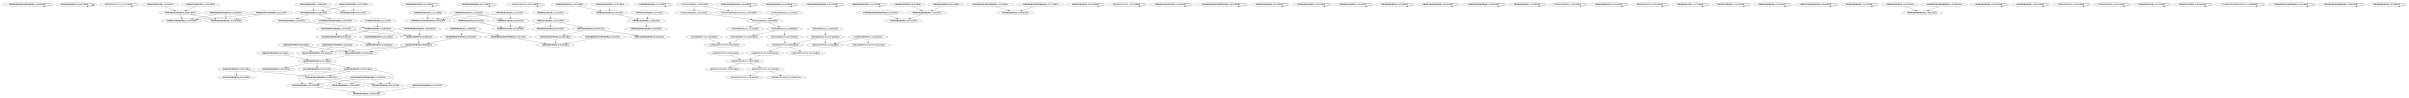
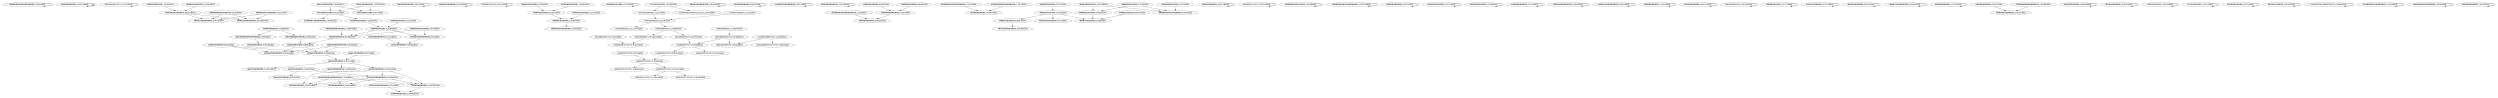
  digraph {
    fontname="Liberation Serif"
    node [fontname="Liberation Serif"]
    edge [fontname="Liberation Serif"]
    "000000000000010000010000000000000_1-34:20-LEN:33"
    "00010000000000000000_14-34:15-LEN:20"
    "110010101011011111111_11-31:13-LEN:21"
    "000000010000000110000_1-22:16-LEN:21"
    "0000010000000110000000000_4-28:250-LEN:25"
    "000000011000000000000000_10-34:15-LEN:24"
    "0000000110000000000000000_10-34:265-LEN:25"
    "0000000010000000110000_1-22:220-LEN:22"
    "000000010000000000000_10-30:618-LEN:21"
    "00000100000000000000_12-31:611-LEN:20"
    "00001000000000000000_13-32:591-LEN:20"
    "000010000000000000000_13-34:25-LEN:21"
    "0000100000000000000100_13-34:15-LEN:22"
    "0000010001000000000000000_8-32:366-LEN:25"
    "00010000000000000000_14-34:32-LEN:20"
    "00010000000000000000_14-33:976-LEN:20"
    "000000000000000010000_3-24:13-LEN:21"
    "00000010001000000000_7-26:367-LEN:20"
    "000001000100000000000_8-29:14-LEN:21"
    "000100000000000000010_14-34:14-LEN:21"
    "00100000000000000000_15-34:960-LEN:20"
    "0000000000000000000000_4-26:13-LEN:22"
    "10000000100000000000_8-28:20-LEN:20"
    "000000010000000000000000_10-34:16-LEN:24"
    "0000010010000000000000000_9-33:15-LEN:25"
    "00011000000001000000_4-23:283-LEN:20"
    "00110000000010000000000000000_5-34:19-LEN:29"
    "001100000000100000000_5-25:283-LEN:21"
    "11000000001000000000_7-26:299-LEN:20"
    "1000000001000000000000000_8-33:33-LEN:25"
    "10000000010000000000_8-27:494-LEN:20"
    "00000010000000100000000000_3-28:15-LEN:26"
    "01110010101011111111_9-29:13-LEN:20"
    "000000000001000100000_1-22:24-LEN:21"
    "00000000010001000000_4-23:362-LEN:20"
    "000000001000100000000_5-25:368-LEN:21"
    "000000100010000000000000000_7-34:18-LEN:27"
    "001000000001000100000_1-22:13-LEN:21"
    "1000111001010101111111_6-27:128-LEN:22"
    "01110010101011111111_9-28:202-LEN:20"
    "11000111001010101111_5-24:124-LEN:20"
    "11100101010111111111_10-29:192-LEN:20"
    "1110010101011111111111_10-32:14-LEN:22"
    "11001010101111111111_11-30:195-LEN:20"
    "000001100000000100000_1-22:28-LEN:21"
    "00011000000001000000_4-24:13-LEN:20"
    "11101011100101010111_4-23:99-LEN:20"
    "1101011100101010111111_5-27:14-LEN:22"
    "11010111001010101111_5-24:89-LEN:20"
    "1010111001010101111111_6-27:87-LEN:22"
    "1010111001010101111111_6-28:13-LEN:22"
    "0111001010101111111111111_9-34:17-LEN:25"
    "111110101110010101011_2-22:97-LEN:21"
-   "000010010001000000000000_10-33:392-LEN:24"
    "00100010000000000000_15-34:379-LEN:20"
    "0000000000000000110000000000_1-28:26-LEN:28"
    "00000001000000001000000000_1-26:190-LEN:26"
    "00010000000000000000_14-34:44-LEN:20"
    "00000000100000000000_9-28:596-LEN:20"
    "0000000010000000000000000_9-34:16-LEN:25"
    "11000111001010101111_4-24:16-LEN:20"
    "0000001100000000100000_1-22:253-LEN:22"
    "00000000000000000000_4-24:14-LEN:20"
    n64 [label="6001010101111111111011_12-34:22-LEN:22"]
    "10010101011111111111_12-31:162-LEN:20"
    "001010101111111111111_13-34:13-LEN:21"
    n67 [label="0010101011111111111211_13-34:136-LEN:22"]
    "10000000100000000000000000_8-34:17-LEN:26"
    "11111101011100101010_1-20:130-LEN:20"
    "111110101110010101001111111111111_2-34:30-LEN:33"
    "000000010000000000000_9-30:14-LEN:21"
    "0000000000000000000000_1-23:13-LEN:22"
    "000000000000000000000000_9-33:32-LEN:24"
    "00000000000000000000_14-34:62-LEN:20"
    "01100101010111111111_9-29:14-LEN:20"
    "00100000000010001000000000000000_1-33:16-LEN:32"
    "00010000000000000000_14-34:43-LEN:20"
    "10000000000000000000_8-28:20-LEN:20"
    "00000000100100010000_5-25:13-LEN:20"
    "00000001001000100000_7-26:431-LEN:20"
    "0000001001000100000000_8-30:13-LEN:22"
    "000000100100010000000_8-28:417-LEN:21"
    "00000000100100010000_6-25:424-LEN:20"
    "000010010001000000000000_10-34:18-LEN:24"
    "00000001000000000000_10-30:13-LEN:20"
    "00101000111111111111_13-32:13-LEN:20"
    "00000000000000001000_1-20:88-LEN:20"
    "00000000000000010001000000000000_2-33:16-LEN:32"
    "00000000000000010000000000_2-27:85-LEN:26"
    "00000000000001001001100000_1-26:14-LEN:26"
    "0000000000000000100100000000000000_1-34:197-LEN:34"
    "000000000010000000000_9-30:13-LEN:21"
    "00100000000010000000000000000000_1-33:29-LEN:32"
    "0010000000001001000000_1-23:13-LEN:22"
    "010000000010001000000_2-23:13-LEN:21"
    "0000001000000001000000000_1-26:19-LEN:25"
    "0000000000000100100010_1-22:374-LEN:22"
    "000000000010010001000000000000_4-34:16-LEN:30"
    "000000000010010001000_4-24:415-LEN:21"
    "000000000000000000000_1-22:13-LEN:21"
    "0000000010000000000000000_9-34:14-LEN:25"
    "10000000100000000000000000_8-34:16-LEN:26"
    "000000000000100100010_1-22:35-LEN:21"
    "00000000000000000010_1-21:13-LEN:20"
    "00000000000000000000_8-28:14-LEN:20"
-   "111110001110010101011_1-22:14-LEN:21"
    "00000100000000000000_14-34:13-LEN:20"
    "10001100101010111111_6-26:13-LEN:20"
    "00000000000001001001_1-21:17-LEN:20"
    "00100100110000000000_12-31:13-LEN:20"
    "000000001000000000000_9-30:13-LEN:21"
    "0000000110100000000000000_10-34:18-LEN:25"
-   "00000000000000010001000000000000_1-33:15-LEN:32"
    "00000000000000000000_1-21:13-LEN:20"
    "0010000000000001000000000000000_1-32:56-LEN:31"
    "00000000000000000000_10-30:13-LEN:20"
    "00000000000000000000000_12-34:353-LEN:23"
    "00010000000000000000_14-34:18-LEN:20"
    "0010000000001000100000_1-22:341-LEN:22"
    "000000000000000110000000000_1-28:22-LEN:27"
    "00010000000000000000_14-34:13-LEN:20"
    "11100011001010101111_4-24:13-LEN:20"
    "11111000110010101011_2-22:13-LEN:20"
    "0010000000000100100010_1-22:13-LEN:22"
    "00000000000000001000000000000000_1-33:17-LEN:32"
    "00100000000100010000_1-21:13-LEN:20"
    "111110101110010101011_1-22:13-LEN:21"
    "01100000000100000000_5-25:13-LEN:20"
    "0010000000010001000000_1-23:14-LEN:22"
    "11111100011100101010111_1-23:141-LEN:23"
    "11000111001010101111111111111_5-34:25-LEN:29"
    "00001001001100000000_10-29:13-LEN:20"
    "000111001010101111111_7-28:13-LEN:21"
    "111111000111001110100101110111111_1-34:49-LEN:33"
    "000000000000000000000000000000_1-30:346-LEN:30"
    "001000000000100100000000000000_1-31:14-LEN:30"
    "00001000000010000000000000000_5-34:18-LEN:29"
    "0010001000000000000000_11-33:13-LEN:22"
    "000000000000000000000_7-28:13-LEN:21"
    "00000000010010001000_4-24:14-LEN:20"
    "000000000000010000010000000000000_1-34:20-LEN:33" -> "000000000000010000010000000000000_1-34:20-LEN:33"
    "00010000000000000000_14-34:15-LEN:20" -> "00010000000000000000_14-34:15-LEN:20"
    "00010000000000000000_14-34:15-LEN:20" -> "00010000000000000000_14-34:15-LEN:20"
    "110010101011011111111_11-31:13-LEN:21" -> "110010101011011111111_11-31:13-LEN:21"
    "000000010000000110000_1-22:16-LEN:21" -> "0000010000000110000000000_4-28:250-LEN:25"
    "0000010000000110000000000_4-28:250-LEN:25" -> "000000011000000000000000_10-34:15-LEN:24"
    "0000010000000110000000000_4-28:250-LEN:25" -> "0000000110000000000000000_10-34:265-LEN:25"
    "0000000010000000110000_1-22:220-LEN:22" -> "0000010000000110000000000_4-28:250-LEN:25"
    "000000010000000000000_10-30:618-LEN:21" -> "00000100000000000000_12-31:611-LEN:20"
    "00000100000000000000_12-31:611-LEN:20" -> "00001000000000000000_13-32:591-LEN:20"
    "00000100000000000000_12-31:611-LEN:20" -> "000010000000000000000_13-34:25-LEN:21"
    "00000100000000000000_12-31:611-LEN:20" -> "0000100000000000000100_13-34:15-LEN:22"
    "00001000000000000000_13-32:591-LEN:20" -> "0000010001000000000000000_8-32:366-LEN:25"
    "00001000000000000000_13-32:591-LEN:20" -> "00010000000000000000_14-34:32-LEN:20"
    "00001000000000000000_13-32:591-LEN:20" -> "00010000000000000000_14-33:976-LEN:20"
    "0000010001000000000000000_8-32:366-LEN:25" -> "00010000000000000000_14-34:32-LEN:20"
    "0000010001000000000000000_8-32:366-LEN:25" -> "00010000000000000000_14-33:976-LEN:20"
    "0000010001000000000000000_8-32:366-LEN:25" -> "000100000000000000010_14-34:14-LEN:21"
    "00010000000000000000_14-33:976-LEN:20" -> "00100000000000000000_15-34:960-LEN:20"
    "000000000000000010000_3-24:13-LEN:21" -> "000000000000000010000_3-24:13-LEN:21"
    "00000010001000000000_7-26:367-LEN:20" -> "0000010001000000000000000_8-32:366-LEN:25"
    "00000010001000000000_7-26:367-LEN:20" -> "000001000100000000000_8-29:14-LEN:21"
    "0000000000000000000000_4-26:13-LEN:22" -> "0000000000000000000000_4-26:13-LEN:22"
    "10000000100000000000_8-28:20-LEN:20" -> "000000010000000000000_10-30:618-LEN:21"
    "10000000100000000000_8-28:20-LEN:20" -> "000000010000000000000000_10-34:16-LEN:24"
    "0000010010000000000000000_9-33:15-LEN:25" -> "00100000000000000000_15-34:960-LEN:20"
    "00011000000001000000_4-23:283-LEN:20" -> "00110000000010000000000000000_5-34:19-LEN:29"
    "00011000000001000000_4-23:283-LEN:20" -> "001100000000100000000_5-25:283-LEN:21"
    "001100000000100000000_5-25:283-LEN:21" -> "11000000001000000000_7-26:299-LEN:20"
    "11000000001000000000_7-26:299-LEN:20" -> "1000000001000000000000000_8-33:33-LEN:25"
    "11000000001000000000_7-26:299-LEN:20" -> "10000000010000000000_8-27:494-LEN:20"
    "1000000001000000000000000_8-33:33-LEN:25" -> "00010000000000000000_14-34:44-LEN:20"
    "10000000010000000000_8-27:494-LEN:20" -> "00000000100000000000_9-28:596-LEN:20"
    "00000010000000100000000000_3-28:15-LEN:26" -> "000000010000000000000_10-30:618-LEN:21"
    "00000010000000100000000000_3-28:15-LEN:26" -> "000000010000000000000000_10-34:16-LEN:24"
    "01110010101011111111_9-29:13-LEN:20" -> "01110010101011111111_9-29:13-LEN:20"
    "000000000001000100000_1-22:24-LEN:21" -> "00000000010001000000_4-23:362-LEN:20"
    "00000000010001000000_4-23:362-LEN:20" -> "000000001000100000000_5-25:368-LEN:21"
    "000000001000100000000_5-25:368-LEN:21" -> "000000100010000000000000000_7-34:18-LEN:27"
    "001000000001000100000_1-22:13-LEN:21" -> "001000000001000100000_1-22:13-LEN:21"
    "1000111001010101111111_6-27:128-LEN:22" -> "01110010101011111111_9-28:202-LEN:20"
    "1000111001010101111111_6-27:128-LEN:22" -> "11000111001010101111_5-24:124-LEN:20"
    "01110010101011111111_9-28:202-LEN:20" -> "11100101010111111111_10-29:192-LEN:20"
    "01110010101011111111_9-28:202-LEN:20" -> "1110010101011111111111_10-32:14-LEN:22"
    "11100101010111111111_10-29:192-LEN:20" -> "11001010101111111111_11-30:195-LEN:20"
    "11001010101111111111_11-30:195-LEN:20" -> n64
    "11001010101111111111_11-30:195-LEN:20" -> "10010101011111111111_12-31:162-LEN:20"
    "000001100000000100000_1-22:28-LEN:21" -> "00011000000001000000_4-23:283-LEN:20"
    "000001100000000100000_1-22:28-LEN:21" -> "00011000000001000000_4-24:13-LEN:20"
    "11101011100101010111_4-23:99-LEN:20" -> "1101011100101010111111_5-27:14-LEN:22"
    "11101011100101010111_4-23:99-LEN:20" -> "11010111001010101111_5-24:89-LEN:20"
    "11010111001010101111_5-24:89-LEN:20" -> "1010111001010101111111_6-27:87-LEN:22"
    "11010111001010101111_5-24:89-LEN:20" -> "1010111001010101111111_6-28:13-LEN:22"
    "1010111001010101111111_6-27:87-LEN:22" -> "01110010101011111111_9-28:202-LEN:20"
    "1010111001010101111111_6-28:13-LEN:22" -> "0111001010101111111111111_9-34:17-LEN:25"
    "111110101110010101011_2-22:97-LEN:21" -> "11101011100101010111_4-23:99-LEN:20"
-   "000010010001000000000000_10-33:392-LEN:24" -> "00100010000000000000_15-34:379-LEN:20"
    "0000000000000000110000000000_1-28:26-LEN:28" -> "000000011000000000000000_10-34:15-LEN:24"
    "0000000000000000110000000000_1-28:26-LEN:28" -> "0000000110000000000000000_10-34:265-LEN:25"
    "00000001000000001000000000_1-26:190-LEN:26" -> "10000000010000000000_8-27:494-LEN:20"
    "00000000100000000000_9-28:596-LEN:20" -> "000000010000000000000_10-30:618-LEN:21"
    "00000000100000000000_9-28:596-LEN:20" -> "000000010000000000000000_10-34:16-LEN:24"
    "0000000010000000000000000_9-34:16-LEN:25" -> "0000000010000000000000000_9-34:16-LEN:25"
    "11000111001010101111_4-24:16-LEN:20" -> "1000111001010101111111_6-27:128-LEN:22"
    "0000001100000000100000_1-22:253-LEN:22" -> "00011000000001000000_4-23:283-LEN:20"
    "0000001100000000100000_1-22:253-LEN:22" -> "00011000000001000000_4-24:13-LEN:20"
    "00000000000000000000_4-24:14-LEN:20" -> "00000000000000000000_4-24:14-LEN:20"
    "10010101011111111111_12-31:162-LEN:20" -> "001010101111111111111_13-34:13-LEN:21"
    "10010101011111111111_12-31:162-LEN:20" -> n67
    "10000000100000000000000000_8-34:17-LEN:26" -> "10000000100000000000000000_8-34:17-LEN:26"
    "11111101011100101010_1-20:130-LEN:20" -> "111110101110010101011_2-22:97-LEN:21"
    "11111101011100101010_1-20:130-LEN:20" -> "111110101110010101001111111111111_2-34:30-LEN:33"
    "000000010000000000000_9-30:14-LEN:21" -> "00000100000000000000_12-31:611-LEN:20"
    "0000000000000000000000_1-23:13-LEN:22" -> "0000000000000000000000_1-23:13-LEN:22"
    "000000000000000000000000_9-33:32-LEN:24" -> "00000000000000000000_14-34:62-LEN:20"
    "01100101010111111111_9-29:14-LEN:20" -> "11001010101111111111_11-30:195-LEN:20"
    "00100000000010001000000000000000_1-33:16-LEN:32" -> "00010000000000000000_14-34:43-LEN:20"
    "10000000000000000000_8-28:20-LEN:20" -> "000000000000000000000000_9-33:32-LEN:24"
    "00000000100100010000_5-25:13-LEN:20" -> "00000001001000100000_7-26:431-LEN:20"
    "00000001001000100000_7-26:431-LEN:20" -> "0000001001000100000000_8-30:13-LEN:22"
    "00000001001000100000_7-26:431-LEN:20" -> "000000100100010000000_8-28:417-LEN:21"
    "00000001001000100000_7-26:431-LEN:20" -> "00000000100100010000_6-25:424-LEN:20"
-   "000000100100010000000_8-28:417-LEN:21" -> "000010010001000000000000_10-33:392-LEN:24"
    "000000100100010000000_8-28:417-LEN:21" -> "000010010001000000000000_10-34:18-LEN:24"
    "00000001000000000000_10-30:13-LEN:20" -> "00000001000000000000_10-30:13-LEN:20"
    "00101000111111111111_13-32:13-LEN:20" -> "00101000111111111111_13-32:13-LEN:20"
    "00000000000000001000_1-20:88-LEN:20" -> "00000000000000010001000000000000_2-33:16-LEN:32"
    "00000000000000001000_1-20:88-LEN:20" -> "00000000000000010000000000_2-27:85-LEN:26"
    "00000000000000010001000000000000_2-33:16-LEN:32" -> "00100010000000000000_15-34:379-LEN:20"
    "00000000000000010000000000_2-27:85-LEN:26" -> "00000000100000000000_9-28:596-LEN:20"
    "00000000000001001001100000_1-26:14-LEN:26" -> "00000000000001001001100000_1-26:14-LEN:26"
    "0000000000000000100100000000000000_1-34:197-LEN:34" -> "0000000000000000100100000000000000_1-34:197-LEN:34"
    "000000000010000000000_9-30:13-LEN:21" -> "000000000010000000000_9-30:13-LEN:21"
    "00100000000010000000000000000000_1-33:29-LEN:32" -> "00000000000000000000_14-34:62-LEN:20"
    "0010000000001001000000_1-23:13-LEN:22" -> "0010000000001001000000_1-23:13-LEN:22"
    "010000000010001000000_2-23:13-LEN:21" -> "010000000010001000000_2-23:13-LEN:21"
    "0000001000000001000000000_1-26:19-LEN:25" -> "1000000001000000000000000_8-33:33-LEN:25"
    "0000001000000001000000000_1-26:19-LEN:25" -> "10000000010000000000_8-27:494-LEN:20"
    "0000000000000100100010_1-22:374-LEN:22" -> "000000000010010001000000000000_4-34:16-LEN:30"
    "0000000000000100100010_1-22:374-LEN:22" -> "000000000010010001000_4-24:415-LEN:21"
    "000000000010010001000_4-24:415-LEN:21" -> "00000000100100010000_6-25:424-LEN:20"
    "000000000000000000000_1-22:13-LEN:21" -> "000000000000000000000_1-22:13-LEN:21"
    "0000000010000000000000000_9-34:14-LEN:25" -> "0000000010000000000000000_9-34:14-LEN:25"
    "10000000100000000000000000_8-34:16-LEN:26" -> "10000000100000000000000000_8-34:16-LEN:26"
    "000000000000100100010_1-22:35-LEN:21" -> "000000000010010001000000000000_4-34:16-LEN:30"
    "000000000000100100010_1-22:35-LEN:21" -> "000000000010010001000_4-24:415-LEN:21"
    "00000000000000000010_1-21:13-LEN:20" -> "00000000000000000010_1-21:13-LEN:20"
    "00000000000000000000_8-28:14-LEN:20" -> "000000000000000000000000_9-33:32-LEN:24"
-   "111110001110010101011_1-22:14-LEN:21" -> "111110001110010101011_1-22:14-LEN:21"
    "00000100000000000000_14-34:13-LEN:20" -> "00000100000000000000_14-34:13-LEN:20"
    "10001100101010111111_6-26:13-LEN:20" -> "10001100101010111111_6-26:13-LEN:20"
    "00000000000001001001_1-21:17-LEN:20" -> "00000000000001001001_1-21:17-LEN:20"
    "00100100110000000000_12-31:13-LEN:20" -> "00100100110000000000_12-31:13-LEN:20"
    "000000001000000000000_9-30:13-LEN:21" -> "000000001000000000000_9-30:13-LEN:21"
    "0000000110100000000000000_10-34:18-LEN:25" -> "0000000110100000000000000_10-34:18-LEN:25"
-   "00000000000000010001000000000000_1-33:15-LEN:32" -> "00100010000000000000_15-34:379-LEN:20"
    "00000000000000000000_1-21:13-LEN:20" -> "00000000000000000000_1-21:13-LEN:20"
    "0010000000000001000000000000000_1-32:56-LEN:31" -> "00010000000000000000_14-34:32-LEN:20"
    "0010000000000001000000000000000_1-32:56-LEN:31" -> "00010000000000000000_14-33:976-LEN:20"
    "0010000000000001000000000000000_1-32:56-LEN:31" -> "000100000000000000010_14-34:14-LEN:21"
    "00000000000000000000_10-30:13-LEN:20" -> "00000000000000000000000_12-34:353-LEN:23"
    "00010000000000000000_14-34:18-LEN:20" -> "00010000000000000000_14-34:18-LEN:20"
    "0010000000001000100000_1-22:341-LEN:22" -> "00000000010001000000_4-23:362-LEN:20"
    "000000000000000110000000000_1-28:22-LEN:27" -> "000000011000000000000000_10-34:15-LEN:24"
    "000000000000000110000000000_1-28:22-LEN:27" -> "0000000110000000000000000_10-34:265-LEN:25"
    "00010000000000000000_14-34:13-LEN:20" -> "00010000000000000000_14-34:13-LEN:20"
    "11100011001010101111_4-24:13-LEN:20" -> "11100011001010101111_4-24:13-LEN:20"
    "11111000110010101011_2-22:13-LEN:20" -> "11111000110010101011_2-22:13-LEN:20"
    "0010000000000100100010_1-22:13-LEN:22" -> "000000000010010001000000000000_4-34:16-LEN:30"
    "00000000000000001000000000000000_1-33:17-LEN:32" -> "00010000000000000000_14-34:43-LEN:20"
    "00100000000100010000_1-21:13-LEN:20" -> "00100000000100010000_1-21:13-LEN:20"
    "111110101110010101011_1-22:13-LEN:21" -> "11101011100101010111_4-23:99-LEN:20"
    "01100000000100000000_5-25:13-LEN:20" -> "11000000001000000000_7-26:299-LEN:20"
    "0010000000010001000000_1-23:14-LEN:22" -> "000000001000100000000_5-25:368-LEN:21"
    "11111100011100101010111_1-23:141-LEN:23" -> "11000111001010101111_5-24:124-LEN:20"
    "11111100011100101010111_1-23:141-LEN:23" -> "11000111001010101111111111111_5-34:25-LEN:29"
    "00001001001100000000_10-29:13-LEN:20" -> "00001001001100000000_10-29:13-LEN:20"
    "000111001010101111111_7-28:13-LEN:21" -> "0111001010101111111111111_9-34:17-LEN:25"
    "111111000111001110100101110111111_1-34:49-LEN:33" -> "111111000111001110100101110111111_1-34:49-LEN:33"
    "000000000000000000000000000000_1-30:346-LEN:30" -> "00000000000000000000000_12-34:353-LEN:23"
    "001000000000100100000000000000_1-31:14-LEN:30" -> "001000000000100100000000000000_1-31:14-LEN:30"
    "00001000000010000000000000000_5-34:18-LEN:29" -> "00001000000010000000000000000_5-34:18-LEN:29"
    "0010001000000000000000_11-33:13-LEN:22" -> "00010000000000000000_14-34:44-LEN:20"
    "000000000000000000000_7-28:13-LEN:21" -> "000000000000000000000_7-28:13-LEN:21"
    "00000000010010001000_4-24:14-LEN:20" -> "00000000100100010000_6-25:424-LEN:20"
  }
